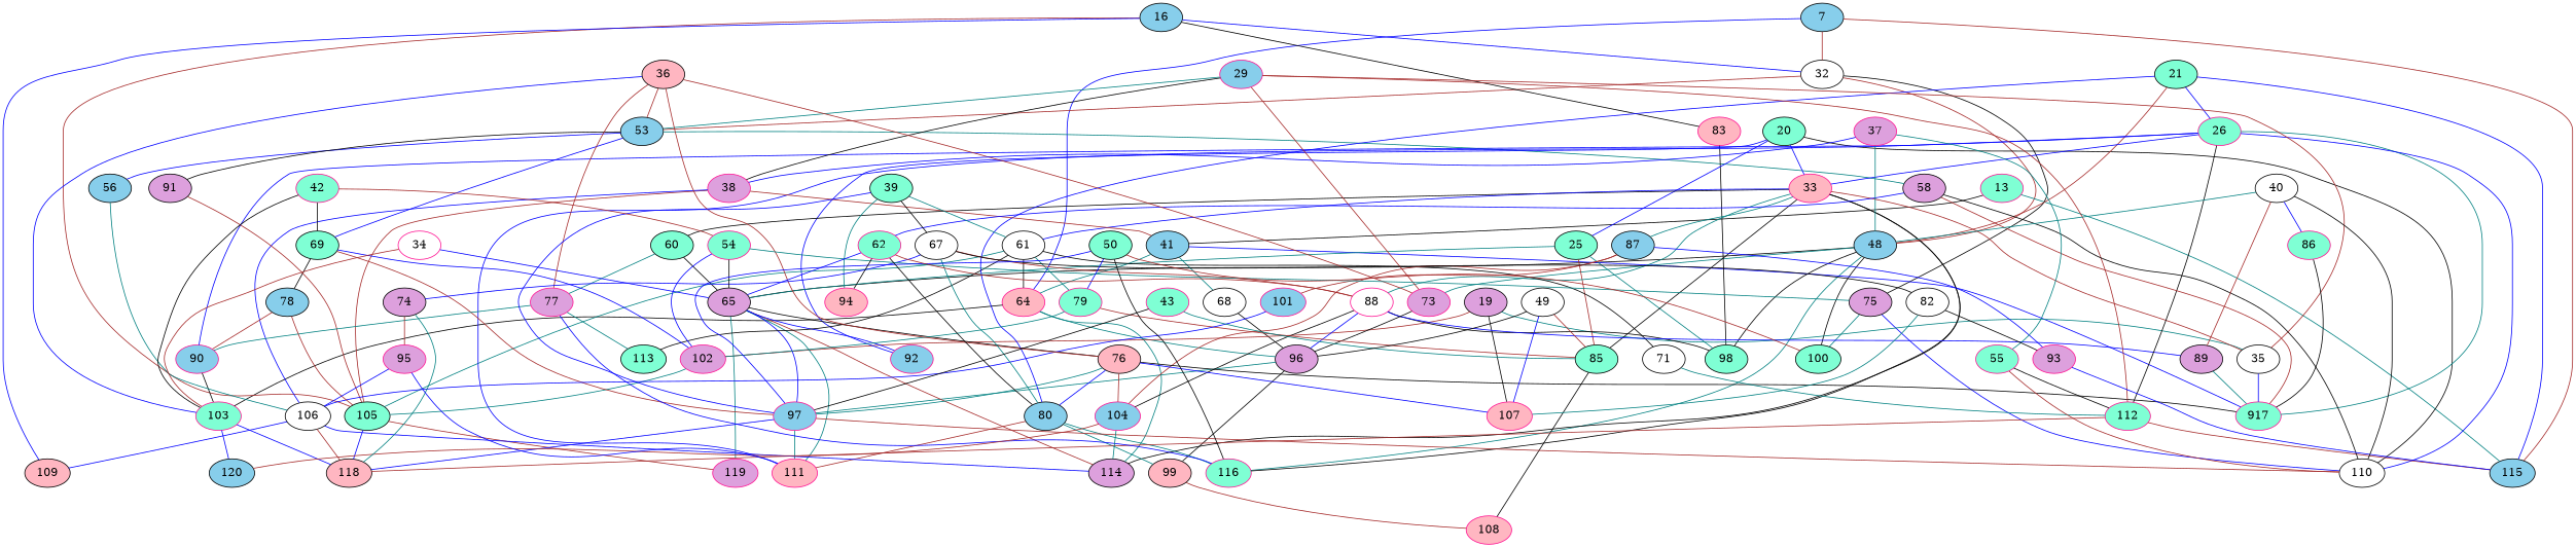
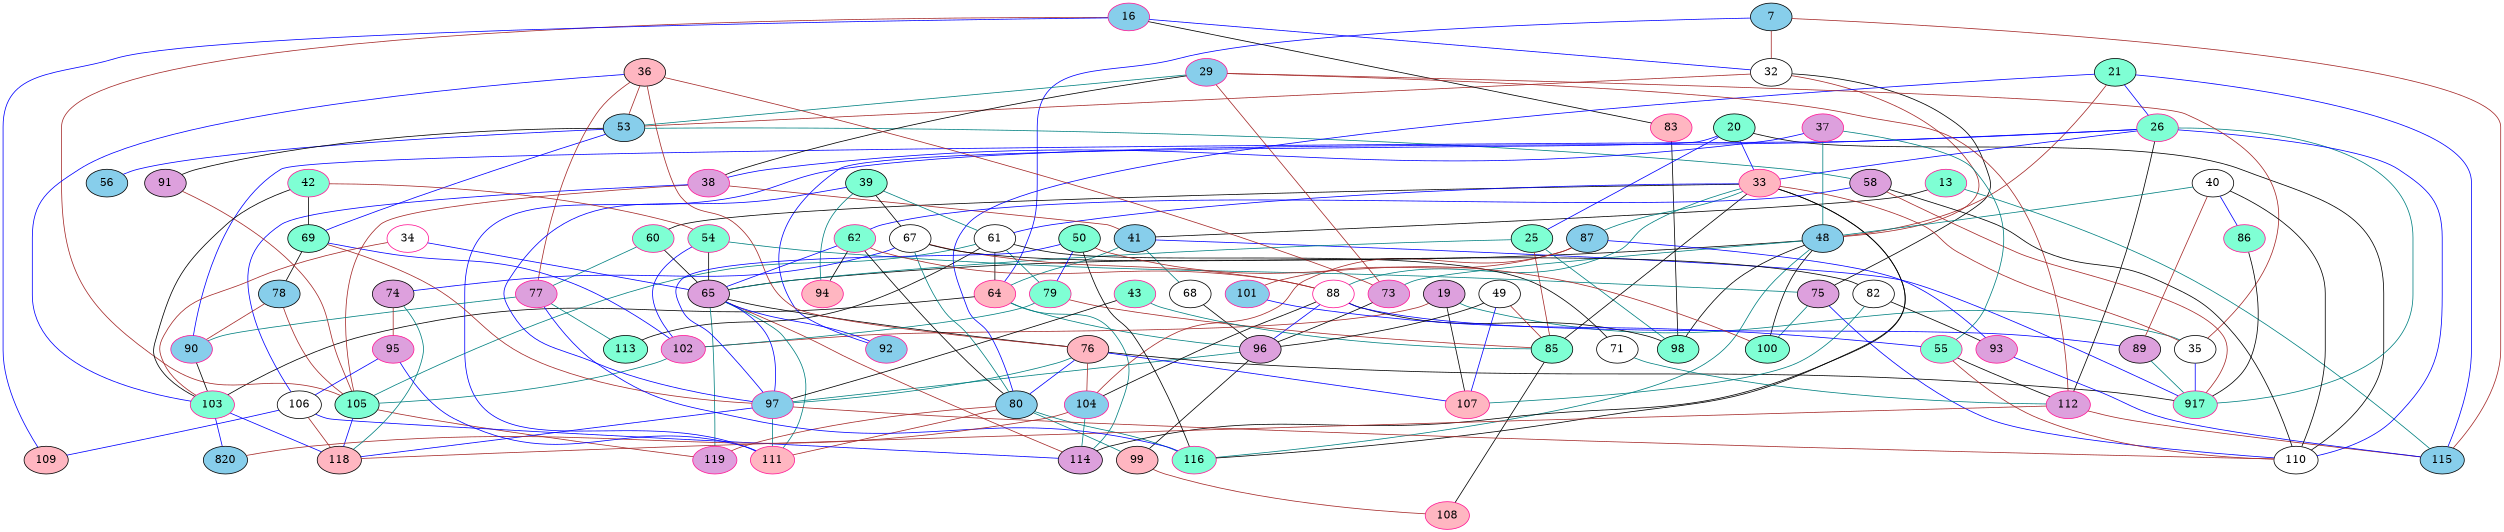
  graph {
    node [color=black fillcolor=aquamarine style=filled]
    edge [color=blue]
    7 [fillcolor=skyblue]
    32 [fillcolor=white]
    64 [color=deeppink fillcolor=lightpink super="+51"]
    115 [fillcolor=skyblue]
    48 [fillcolor=skyblue super="+15+46"]
    53 [fillcolor=skyblue]
    75 [fillcolor=plum super="+52"]
    114 [fillcolor=plum]
    103 [color=deeppink super="+66"]
    96 [fillcolor=plum super="+18+30"]
    13 [color=deeppink]
    41 [fillcolor=skyblue]
    n13 [color=deeppink label=917 super="+47"]
    68 [fillcolor=white]
-   16 [fillcolor=skyblue]
+   16 [color=deeppink fillcolor=skyblue]
    83 [color=deeppink fillcolor=lightpink]
    105 [super="+84"]
    109 [fillcolor=lightpink]
    98
    119 [color=deeppink fillcolor=plum]
    118 [fillcolor=lightpink super="+72"]
    35 [fillcolor=white super="+8"]
    19 [fillcolor=plum]
    102 [color=deeppink fillcolor=plum]
    107 [color=deeppink fillcolor=lightpink]
    20
    25
    33 [color=deeppink fillcolor=lightpink super="+11+9"]
    92 [color=deeppink fillcolor=skyblue]
    110 [fillcolor=white super="+57"]
    65 [fillcolor=plum super="+23"]
    85
-   60 [super="+22"]
+   60 [color=deeppink super="+22"]
    61 [fillcolor=white]
    87 [fillcolor=skyblue]
    88 [color=deeppink fillcolor=white super="+27"]
    116 [color=deeppink]
    21
    26 [color=deeppink]
    80 [fillcolor=skyblue super="+44"]
    90 [color=deeppink fillcolor=skyblue]
    111 [color=deeppink fillcolor=lightpink super="+81"]
-   112 [color=deeppink super="+70"]
+   112 [color=deeppink fillcolor=plum super="+70"]
    73 [color=deeppink fillcolor=plum super="+45"]
    100
    99 [fillcolor=lightpink super="+28"]
    76 [fillcolor=lightpink super="+24"]
    97 [color=deeppink fillcolor=skyblue super="+17+5"]
    108 [color=deeppink fillcolor=lightpink]
    29 [color=deeppink fillcolor=skyblue]
    38 [color=deeppink fillcolor=plum]
    106 [fillcolor=white super="+63"]
    69
    56 [fillcolor=skyblue]
    58 [fillcolor=plum]
    91 [fillcolor=plum]
    77 [color=deeppink fillcolor=plum]
    79 [color=deeppink]
    71 [fillcolor=white]
    113
    104 [color=deeppink fillcolor=skyblue]
    93 [color=deeppink fillcolor=plum]
    101 [color=deeppink fillcolor=skyblue]
    89 [fillcolor=plum super="+59"]
    34 [color=deeppink fillcolor=white]
-   120 [fillcolor=skyblue]
+   120 [fillcolor=skyblue label=820]
    36 [fillcolor=lightpink]
    37 [color=deeppink fillcolor=plum]
    55 [color=deeppink]
    39
    67 [fillcolor=white]
    94 [color=deeppink fillcolor=lightpink]
    74 [fillcolor=plum]
    82 [fillcolor=white]
    40 [fillcolor=white]
    86 [color=deeppink]
    54 [color=deeppink super="+10"]
    42 [color=deeppink]
    78 [fillcolor=skyblue]
    43 [color=deeppink]
    49 [fillcolor=white]
    50
    62 [color=deeppink]
    95 [color=deeppink fillcolor=plum]
    7 -- 32 [color=brown]
    7 -- 64
    7 -- 115 [color=brown]
    32 -- 48 [color=brown]
    32 -- 53 [color=brown]
    32 -- 75 [color=black]
    64 -- 114 [color=teal]
    64 -- 103 [color=black]
    64 -- 96 [color=teal weight=2]
    48 -- 98 [color=black]
    48 -- 65 [color=black]
    48 -- 116 [color=teal]
    48 -- 73 [color=teal]
    48 -- 100 [color=black]
    53 -- 69
    53 -- 56
    53 -- 58 [color=teal]
    53 -- 91 [color=black]
    75 -- 110 [weight=2]
    75 -- 100 [color=teal]
    103 -- 118 [weight=2]
    103 -- 120
    96 -- 99 [color=black]
    96 -- 97 [color=teal]
    13 -- 115 [color=teal]
    13 -- 41 [color=black]
    41 -- 64 [color=teal]
    41 -- n13
    41 -- 68 [color=teal]
    68 -- 96 [color=black]
    16 -- 32
    16 -- 83 [color=black]
    16 -- 105 [color=brown]
    16 -- 109
    83 -- 98 [color=black]
    105 -- 119 [color=brown]
    105 -- 118
    35 -- n13
    19 -- 35 [color=teal weight=2]
    19 -- 102 [color=brown]
    19 -- 107 [color=black]
    102 -- 105 [color=teal]
    20 -- 25
    20 -- 33
    20 -- 92
    20 -- 110 [color=black]
    25 -- 98 [color=teal]
    25 -- 65 [color=teal]
    25 -- 85 [color=brown]
    33 -- 114 [color=black]
    33 -- 35 [color=brown]
    33 -- 85 [color=black]
    33 -- 60 [color=black]
    33 -- 61
    33 -- 87 [color=teal]
    33 -- 88 [color=teal]
    33 -- 116 [color=black]
    65 -- 114 [color=brown]
    65 -- 119 [color=teal]
    65 -- 92
    65 -- 111 [color=teal]
    65 -- 76 [color=black]
    65 -- 97
    85 -- 108 [color=black]
    60 -- 65 [color=black]
    60 -- 77 [color=teal]
    61 -- 64 [color=black weight=2]
    61 -- 105 [color=teal]
    61 -- 79 [color=teal]
    61 -- 71 [color=black]
    61 -- 113 [color=black]
    87 -- 104 [color=brown]
    87 -- 93
    87 -- 101 [color=brown]
    88 -- 96
    88 -- 98 [color=black]
    88 -- 104 [color=black weight=2]
    88 -- 89
    21 -- 115
    21 -- 48 [color=brown weight=3]
    21 -- 26
    21 -- 80
    26 -- n13 [color=teal]
    26 -- 33
    26 -- 110
    26 -- 90
    26 -- 111
    26 -- 112 [color=black weight=2]
+   80 -- 119 [color=brown]
    80 -- 116 [color=teal]
    80 -- 111 [color=brown]
    80 -- 99 [color=teal weight=2]
    90 -- 103 [color=black]
    112 -- 115 [color=brown]
    112 -- 118 [color=brown]
    73 -- 96 [color=black]
    99 -- 108 [color=brown]
    76 -- n13 [color=black]
    76 -- 107
    76 -- 80
    76 -- 97 [color=teal weight=2]
    76 -- 104 [color=brown]
    97 -- 118
    97 -- 110 [color=brown]
    97 -- 111 [color=teal weight=2]
    29 -- 53 [color=teal]
    29 -- 35 [color=brown]
    29 -- 112 [color=brown]
    29 -- 73 [color=brown]
    29 -- 38 [color=black]
    38 -- 41 [color=brown]
    38 -- 105 [color=brown]
    38 -- 106
    106 -- 114
    106 -- 109
    106 -- 118 [color=brown weight=2]
    69 -- 102
    69 -- 97 [color=brown]
    69 -- 78 [color=black]
-   56 -- 106 [color=teal]
    58 -- n13 [color=brown]
    58 -- 110 [color=black]
    58 -- 62
    91 -- 105 [color=brown]
    77 -- 116
    77 -- 90 [color=teal]
    77 -- 113 [color=teal]
    79 -- 102 [color=teal]
    79 -- 85 [color=brown]
    71 -- 112 [color=teal]
    104 -- 114 [color=teal]
    104 -- 120 [color=brown]
    93 -- 115
-   101 -- 106
+   101 -- 55
    89 -- n13 [color=teal]
    34 -- 103 [color=brown]
    34 -- 65
    36 -- 53 [color=brown]
    36 -- 103
    36 -- 73 [color=brown weight=2]
    36 -- 76 [color=brown]
    36 -- 77 [color=brown]
    37 -- 48 [color=teal]
    37 -- 38
    37 -- 55 [color=teal]
    55 -- 110 [color=brown]
    55 -- 112 [color=black]
    39 -- 61 [color=teal]
    39 -- 97
    39 -- 67 [color=black]
    39 -- 94 [color=teal]
    67 -- 88 [color=brown]
    67 -- 80 [color=teal]
    67 -- 74
    67 -- 82 [color=black]
    74 -- 118 [color=teal]
    74 -- 95 [color=brown]
    82 -- 107 [color=teal]
    82 -- 93 [color=black]
    40 -- 48 [color=teal]
    40 -- 110 [color=black weight=2]
    40 -- 89 [color=brown weight=2]
    40 -- 86
    86 -- n13 [color=black]
    54 -- 75 [color=teal]
    54 -- 102
    54 -- 65 [color=black]
    42 -- 103 [color=black]
    42 -- 69 [color=black]
    42 -- 54 [color=brown]
    78 -- 105 [color=brown]
    78 -- 90 [color=brown]
    43 -- 85 [color=teal]
    43 -- 97 [color=black]
    49 -- 96 [color=black]
    49 -- 107
    49 -- 85 [color=brown]
    50 -- 116 [color=black]
    50 -- 100 [color=brown]
    50 -- 97
    50 -- 79
    62 -- 65
    62 -- 88 [color=brown]
    62 -- 80 [color=black]
    62 -- 94 [color=black]
    95 -- 111
    95 -- 106
  }
